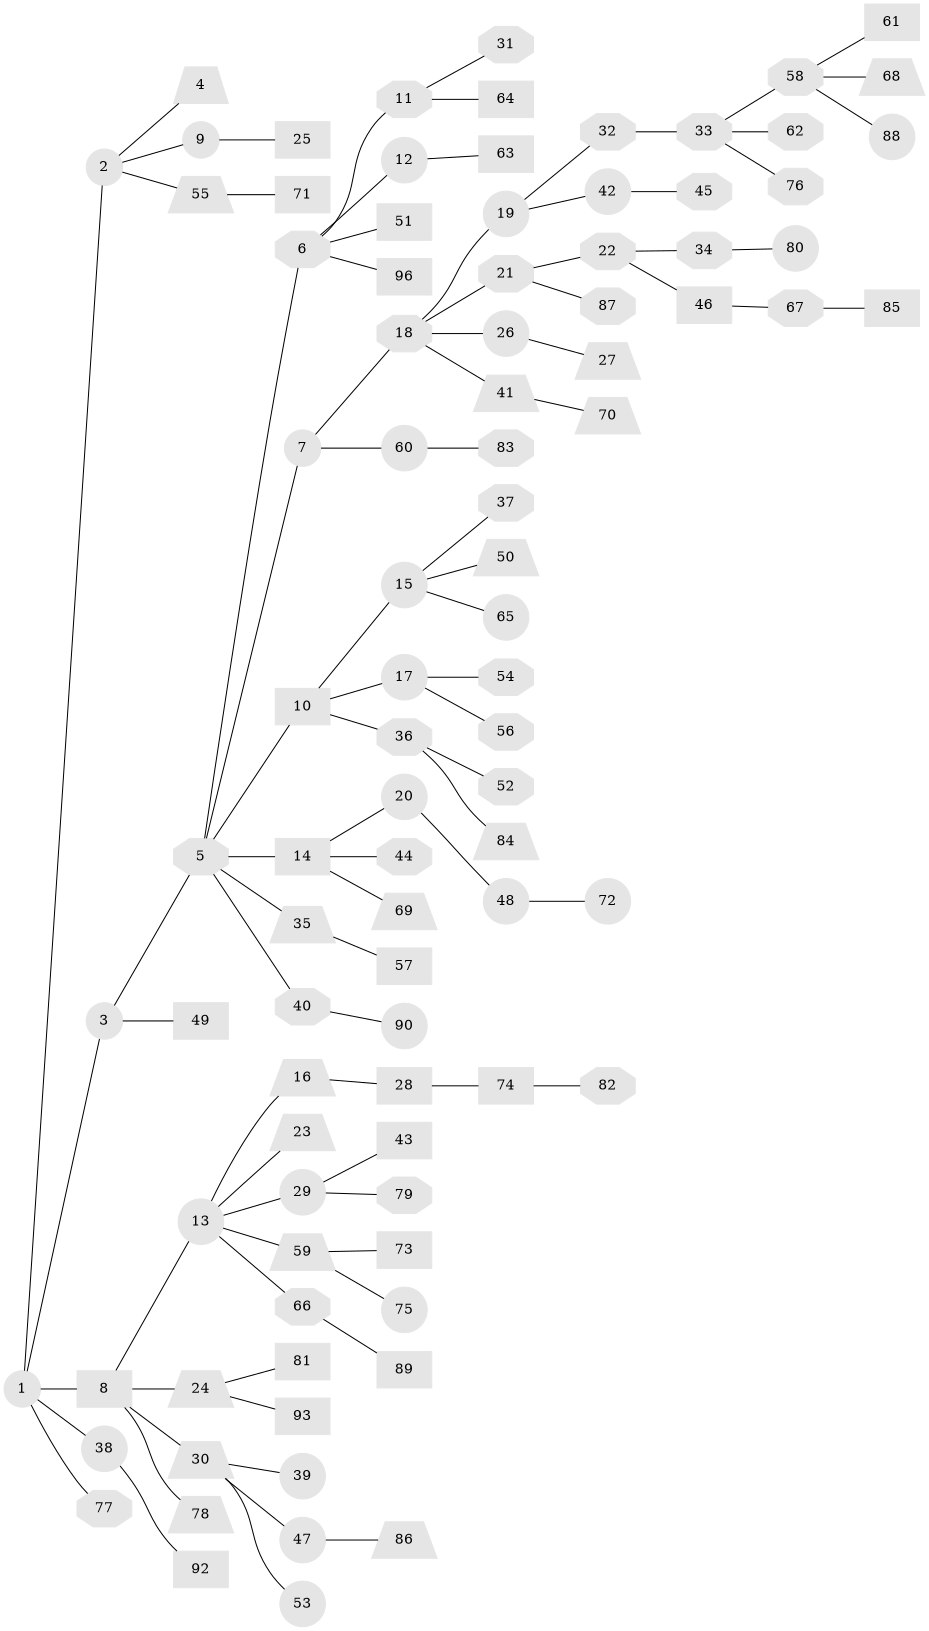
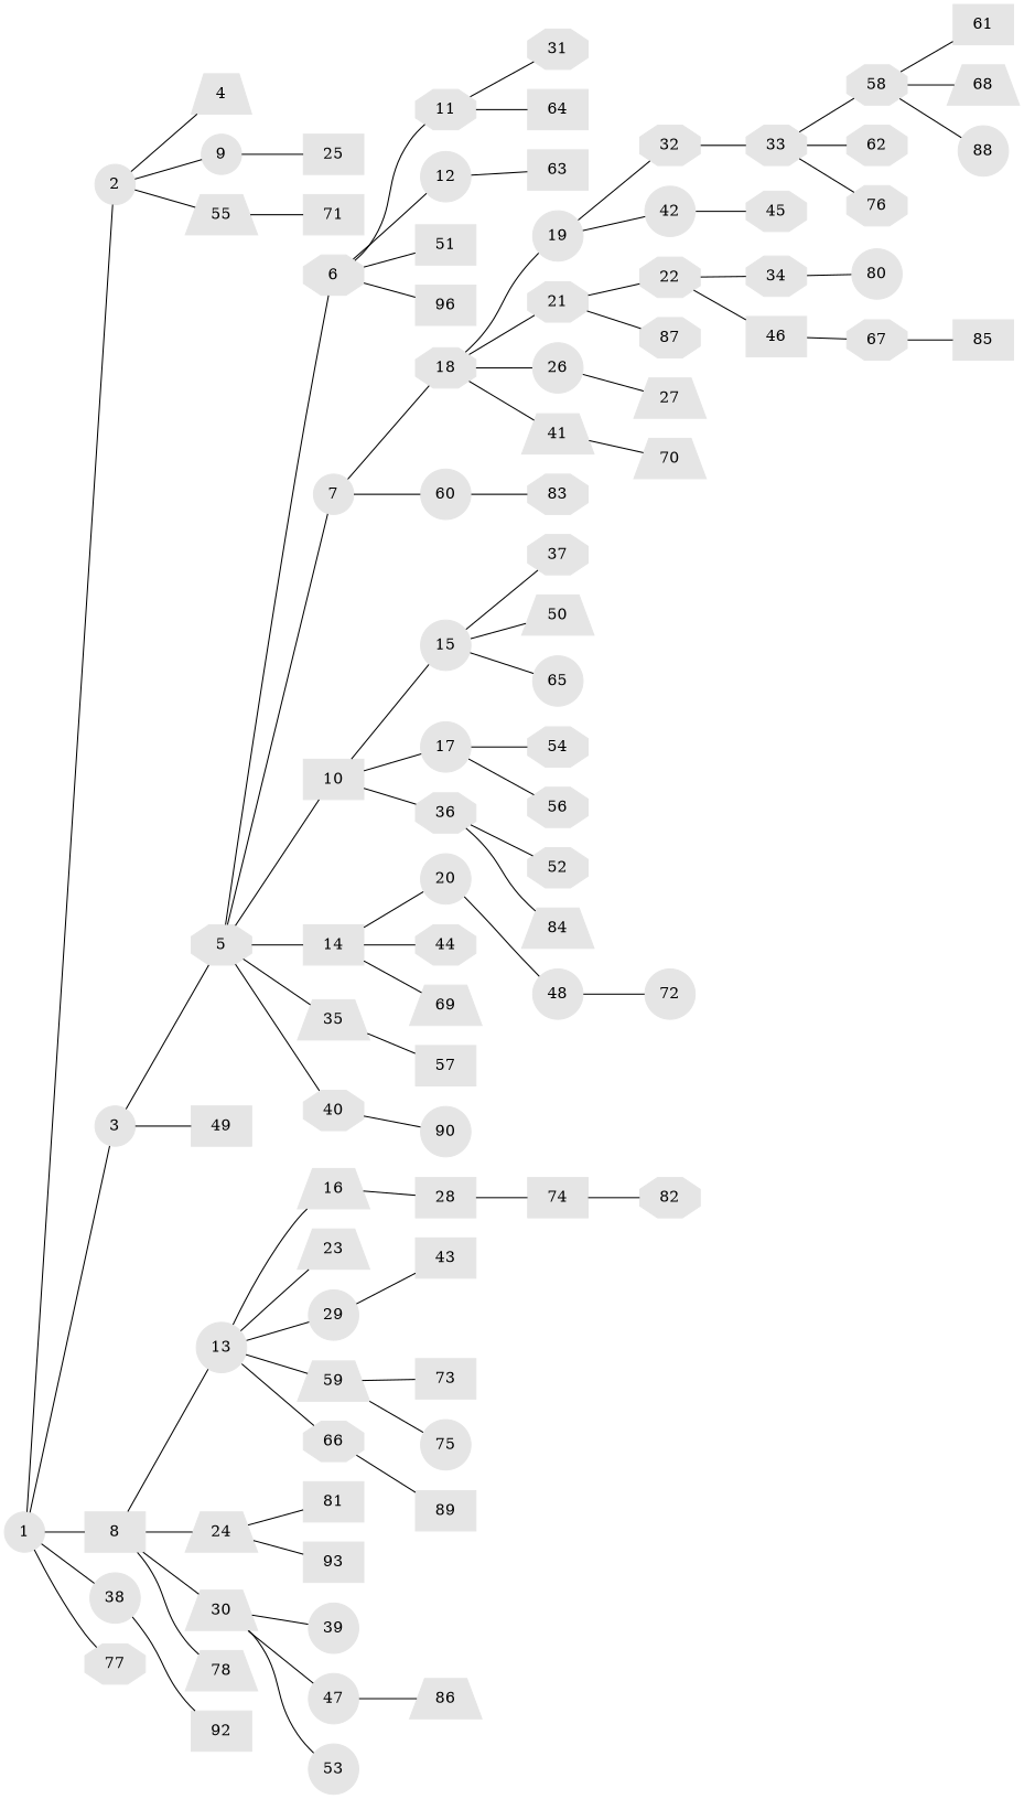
  graph {
    rankdir=LR
    node [color=gray90 shape=octagon style=filled]
    1 [shape=circle]
    2 [shape=circle]
    3 [shape=circle]
    8 [shape=box]
    38 [shape=circle]
    77
    4 [shape=trapezium]
    9 [shape=circle]
    55 [shape=trapezium]
    5
    49 [shape=box]
    13 [shape=circle]
    24 [shape=trapezium]
    30 [shape=trapezium]
    78 [shape=trapezium]
    92 [shape=box]
    25 [shape=box]
    71 [shape=box]
    6
    7 [shape=circle]
    10 [shape=box]
    14 [shape=box]
    35 [shape=trapezium]
    40
    11
    12 [shape=circle]
    51 [shape=box]
    n28 [label=96 shape=box]
    18
    60 [shape=circle]
    15 [shape=circle]
    17 [shape=circle]
    36
    20 [shape=circle]
    44
    69 [shape=trapezium]
    57 [shape=box]
    90 [shape=circle]
    31
    64 [shape=box]
    63 [shape=box]
    19 [shape=circle]
    21
    26 [shape=circle]
    41 [shape=trapezium]
    83
    16 [shape=trapezium]
    23 [shape=trapezium]
    29 [shape=circle]
    59 [shape=trapezium]
    66
    81 [shape=box]
    93 [shape=box]
    39 [shape=circle]
    47 [shape=circle]
    53 [shape=circle]
    37
    50 [shape=trapezium]
    65 [shape=circle]
    54
    56
    52
    84 [shape=trapezium]
    28 [shape=box]
    43 [shape=box]
-   79
    73 [shape=box]
    75 [shape=circle]
    89 [shape=box]
    48 [shape=circle]
    74 [shape=box]
    32
    42 [shape=circle]
    22
    87
    27 [shape=trapezium]
    70 [shape=trapezium]
    33
    45
    34
    46 [shape=box]
    80 [shape=circle]
    67
    82
    86 [shape=trapezium]
    58
    62
    76
    61 [shape=box]
    68 [shape=trapezium]
    88 [shape=circle]
    72 [shape=circle]
    85 [shape=box]
    1 -- 2
    1 -- 3
    1 -- 8
    1 -- 38
    1 -- 77
    2 -- 4
    2 -- 9
    2 -- 55
    3 -- 5
    3 -- 49
    8 -- 13
    8 -- 24
    8 -- 30
    8 -- 78
    38 -- 92
    9 -- 25
    55 -- 71
    5 -- 6
    5 -- 7
    5 -- 10
    5 -- 14
    5 -- 35
    5 -- 40
    13 -- 16
    13 -- 23
    13 -- 29
    13 -- 59
    13 -- 66
    24 -- 81
    24 -- 93
    30 -- 39
    30 -- 47
    30 -- 53
    6 -- 11
    6 -- 12
    6 -- 51
    6 -- n28
    7 -- 18
    7 -- 60
    10 -- 15
    10 -- 17
    10 -- 36
    14 -- 20
    14 -- 44
    14 -- 69
    35 -- 57
    40 -- 90
    11 -- 31
    11 -- 64
    12 -- 63
    18 -- 19
    18 -- 21
    18 -- 26
    18 -- 41
    60 -- 83
    15 -- 37
    15 -- 50
    15 -- 65
    17 -- 54
    17 -- 56
    36 -- 52
    36 -- 84
    20 -- 48
    19 -- 32
    19 -- 42
    21 -- 22
    21 -- 87
    26 -- 27
    41 -- 70
    16 -- 28
    29 -- 43
-   29 -- 79
    59 -- 73
    59 -- 75
    66 -- 89
    47 -- 86
    28 -- 74
    48 -- 72
    74 -- 82
    32 -- 33
    42 -- 45
    22 -- 34
    22 -- 46
    33 -- 58
    33 -- 62
    33 -- 76
    34 -- 80
    46 -- 67
    67 -- 85
    58 -- 61
    58 -- 68
    58 -- 88
  }
